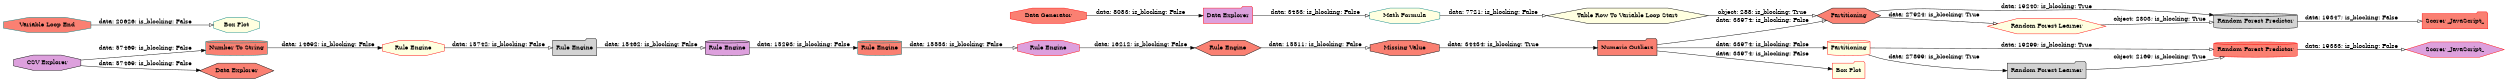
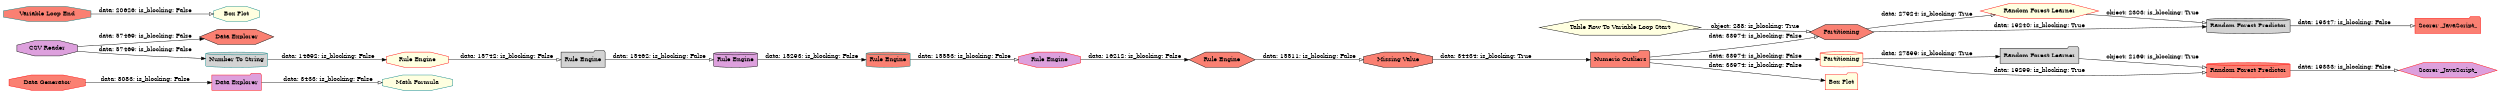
  digraph {
    rankdir=LR
    node [color=black fillcolor=salmon shape=octagon style=filled]
    edge [arrowhead=onormal]
    n1 [color=teal fillcolor=lightyellow label="Math Formula"]
    n2 [fillcolor=lightyellow label="Table Row To Variable Loop Start" shape=hexagon]
    n3 [label=Partitioning shape=hexagon]
    n4 [color=red fillcolor=plum label="Rule Engine"]
    n5 [label="Rule Engine" shape=hexagon]
    n6 [label="Missing Value"]
    n7 [label="Numeric Outliers" shape=folder]
    n8 [color=red fillcolor=lightyellow label=Partitioning shape=cylinder]
    n9 [color=red fillcolor=lightyellow label="Box Plot" shape=folder]
    n10 [label="Data Explorer" shape=hexagon]
    n11 [color=teal label="Rule Engine" shape=cylinder]
    n12 [color=red fillcolor=lightyellow label="Random Forest Learner" shape=hexagon]
    n13 [fillcolor=lightgrey label="Random Forest Predictor" shape=cylinder]
    n14 [color=red label="Scorer _JavaScript_" shape=folder]
    n15 [color=red fillcolor=plum label="Data Explorer" shape=folder]
    n16 [fillcolor=plum label="Rule Engine" shape=cylinder]
-   n17 [color=teal label="Number To String" shape=cylinder]
+   n17 [color=teal fillcolor=lightgrey label="Number To String" shape=cylinder]
    n18 [color=red fillcolor=lightyellow label="Rule Engine"]
    n19 [fillcolor=lightgrey label="Rule Engine" shape=folder]
    n20 [color=teal label="Variable Loop End"]
    n21 [color=teal fillcolor=lightyellow label="Box Plot"]
    n22 [fillcolor=lightgrey label="Random Forest Learner" shape=folder]
    n23 [color=red label="Random Forest Predictor" shape=cylinder]
    n24 [color=red fillcolor=plum label="Scorer _JavaScript_" shape=hexagon]
    n25 [color=red label="Data Generator"]
-   n26 [fillcolor=plum label="CSV Explorer"]
-   n1 -> n2 [label="data: 7721; is_blocking: False"]
+   n26 [fillcolor=plum label="CSV Reader"]
    n2 -> n3 [label="object: 288; is_blocking: True"]
    n3 -> n12 [label="data: 27924; is_blocking: True"]
    n3 -> n13 [arrowhead=normal label="data: 19240; is_blocking: True"]
    n4 -> n5 [arrowhead=normal label="data: 16212; is_blocking: False"]
    n5 -> n6 [label="data: 15511; is_blocking: False"]
    n6 -> n7 [arrowhead=normal label="data: 34434; is_blocking: True"]
    n7 -> n3 [label="data: 33974; is_blocking: False"]
    n7 -> n8 [arrowhead=normal label="data: 33974; is_blocking: False"]
    n7 -> n9 [arrowhead=normal label="data: 33974; is_blocking: False"]
    n8 -> n22 [arrowhead=normal label="data: 27899; is_blocking: True"]
    n8 -> n23 [label="data: 19299; is_blocking: True"]
    n11 -> n4 [label="data: 15553; is_blocking: False"]
    n12 -> n13 [label="object: 2303; is_blocking: True"]
    n13 -> n14 [label="data: 19347; is_blocking: False"]
    n15 -> n1 [label="data: 3433; is_blocking: False"]
    n16 -> n11 [arrowhead=normal label="data: 15293; is_blocking: False"]
    n17 -> n18 [arrowhead=normal label="data: 14692; is_blocking: False"]
    n18 -> n19 [label="data: 15742; is_blocking: False"]
    n19 -> n16 [label="data: 15462; is_blocking: False"]
    n20 -> n21 [label="data: 20626; is_blocking: False"]
    n22 -> n23 [label="object: 2169; is_blocking: True"]
    n23 -> n24 [label="data: 19333; is_blocking: False"]
    n25 -> n15 [arrowhead=normal label="data: 8083; is_blocking: False"]
    n26 -> n10 [arrowhead=normal label="data: 57469; is_blocking: False"]
    n26 -> n17 [arrowhead=normal label="data: 57469; is_blocking: False"]
  }
